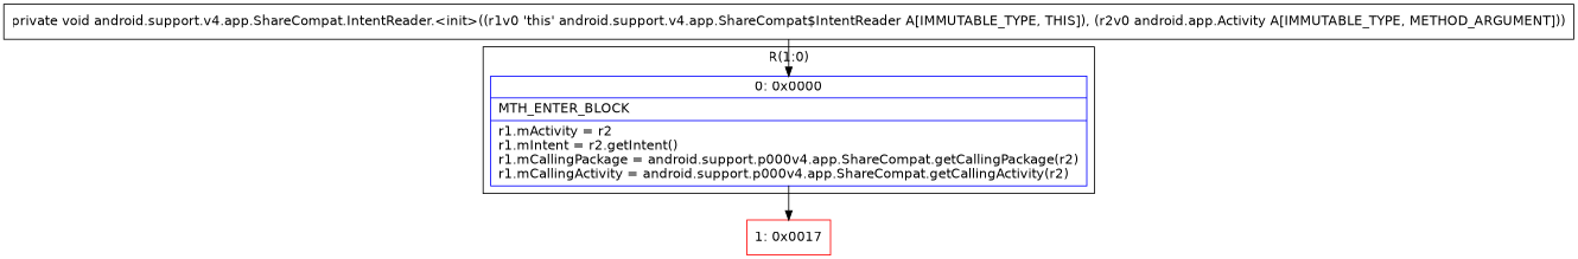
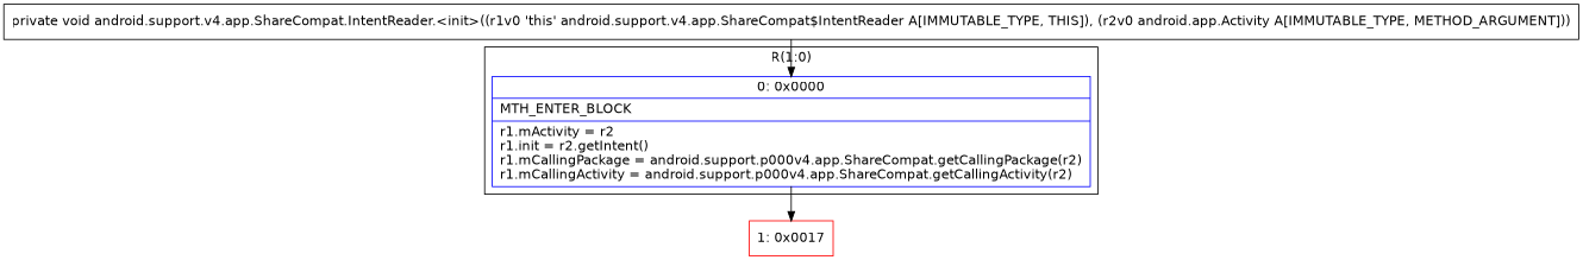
  digraph {
    fontname="DejaVu Sans"
    node [shape=record fontname="DejaVu Sans"]
    edge [fontname="DejaVu Sans"]
-   n1 [color=blue label="{0\:\ 0x0000|MTH_ENTER_BLOCK\l|r1.mActivity = r2\lr1.mIntent = r2.getIntent()\lr1.mCallingPackage = android.support.p000v4.app.ShareCompat.getCallingPackage(r2)\lr1.mCallingActivity = android.support.p000v4.app.ShareCompat.getCallingActivity(r2)\l}"]
+   n1 [color=blue label="{0\:\ 0x0000|MTH_ENTER_BLOCK\l|r1.mActivity = r2\lr1.init = r2.getIntent()\lr1.mCallingPackage = android.support.p000v4.app.ShareCompat.getCallingPackage(r2)\lr1.mCallingActivity = android.support.p000v4.app.ShareCompat.getCallingActivity(r2)\l}"]
    n2 [color=red label="{1\:\ 0x0017}"]
    n3 [label="{private void android.support.v4.app.ShareCompat.IntentReader.\<init\>((r1v0 'this' android.support.v4.app.ShareCompat$IntentReader A[IMMUTABLE_TYPE, THIS]), (r2v0 android.app.Activity A[IMMUTABLE_TYPE, METHOD_ARGUMENT])) }"]
    subgraph cluster_1 {
      label="R(1:0)"
      n1
    }
    n1 -> n2
    n3 -> n1
  }
